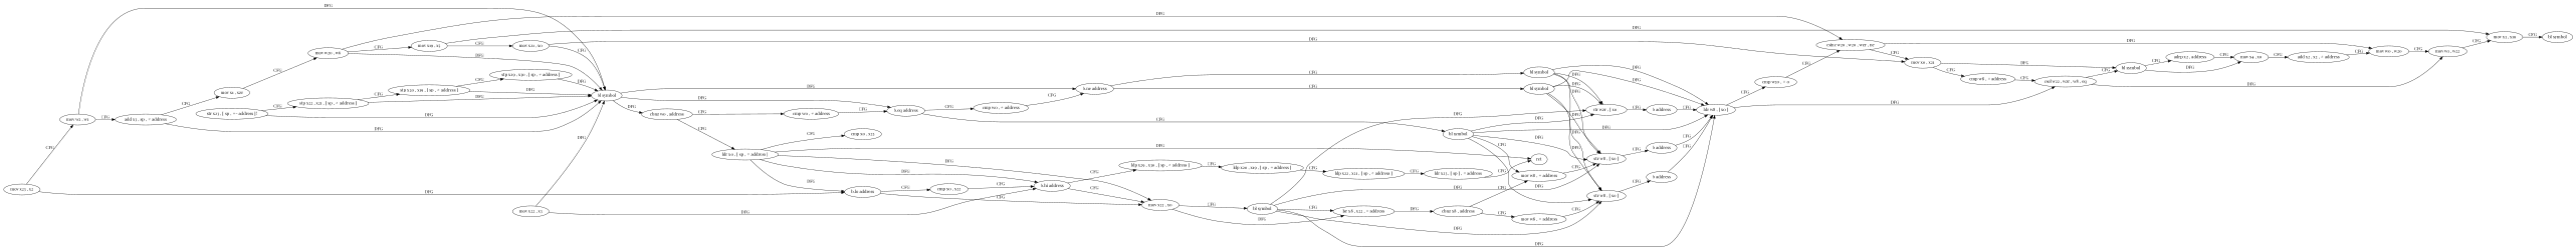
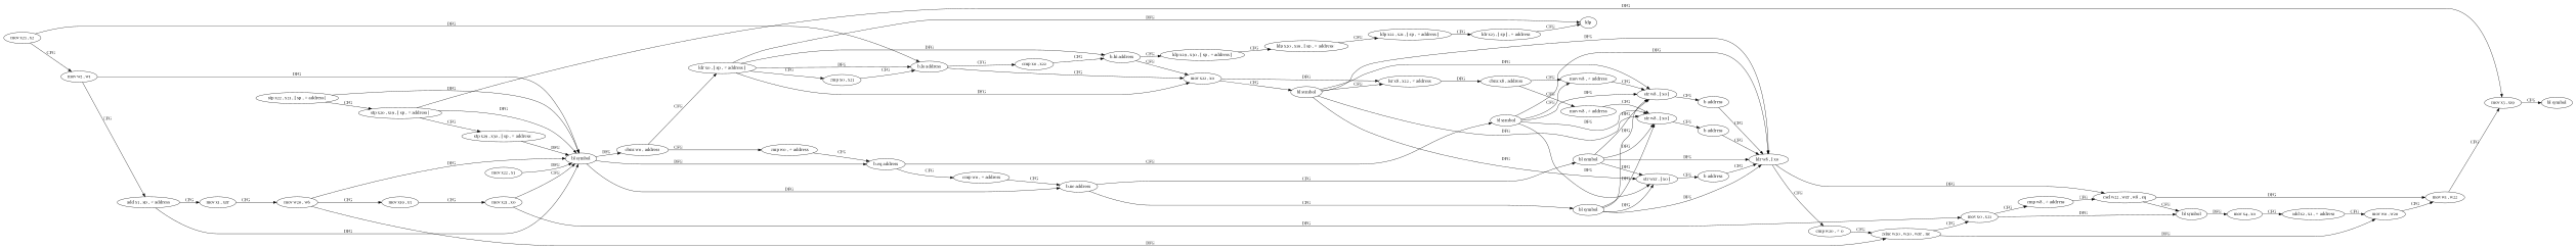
  digraph {
    fontname="Playfair Display"
    rankdir=LR
    node [fontname="Playfair Display"]
    edge [fontname="Playfair Display"]
-   n1 [label="str x23 , [ sp , #- address ]!"]
    n2 [label="stp x22 , x21 , [ sp , # address ]"]
    n3 [label="bl symbol"]
    n4 [label="stp x20 , x19 , [ sp , # address ]"]
    n5 [label="cbnz w0 , address"]
    n6 [label="b.eq address"]
    n7 [label="b.ne address"]
    n8 [label="stp x29 , x30 , [ sp , # address ]"]
    n9 [label="mov x22 , x3"]
    n10 [label="b.hi address"]
    n11 [label="mov x23 , x2"]
    n12 [label="mov w2 , w1"]
    n13 [label="b.lo address"]
    n14 [label="mov x22 , x0"]
    n15 [label="ldp x29 , x30 , [ sp , # address ]"]
    n16 [label="add x3 , sp , # address"]
    n17 [label="cmp x0 , x22"]
    n18 [label="mov x1 , xzr"]
    n19 [label="mov w20 , w6"]
    n20 [label="mov x19 , x5"]
    n21 [label="csinc w20 , w20 , wzr , ne"]
    n22 [label="mov x21 , x0"]
    n23 [label="mov x3 , x19"]
    n24 [label="mov x0 , x21"]
    n25 [label="mov w0 , w20"]
    n26 [label="bl symbol"]
    n27 [label="cmp w8 , # address"]
    n28 [label="bl symbol"]
    n29 [label="cmp w0 , # address"]
    n30 [label="ldr x0 , [ sp , # address ]"]
    n31 [label="bl symbol"]
    n32 [label="cmp w0 , # address"]
    n33 [label="bl symbol"]
    n34 [label="bl symbol"]
    n35 [label="cmp x0 , x23"]
-   n36 [label=ret]
+   n36 [label=ldp]
    n37 [label="bl symbol"]
    n38 [label="lsr x8 , x22 , # address"]
    n39 [label="mov w8 , # address"]
    n40 [label="ldr w8 , [ x0 ]"]
    n41 [label="str wzr , [ x0 ]"]
    n42 [label="str w8 , [ x0 ]"]
    n43 [label="str w8 , [ x0 ]"]
    n44 [label="cmp w20 , # 0"]
    n45 [label="csel w22 , wzr , w8 , eq"]
    n46 [label="b address"]
    n47 [label="b address"]
    n48 [label="b address"]
    n49 [label="cbnz x8 , address"]
    n50 [label="mov w8 , # address"]
    n51 [label="ldp x20 , x19 , [ sp , # address ]"]
    n52 [label="ldp x22 , x21 , [ sp , # address ]"]
    n53 [label="mov w1 , w22"]
-   n54 [label="adrp x2 , address"]
    n55 [label="mov x4 , x0"]
    n56 [label="add x2 , x2 , # address"]
    n57 [label="ldr x23 , [ sp ] , # address"]
-   n1 -> n2 [label=CFG]
-   n1 -> n3 [label=DFG]
    n2 -> n3 [label=DFG]
    n2 -> n4 [label=CFG]
    n3 -> n5 [label=DFG]
    n3 -> n6 [label=DFG]
    n3 -> n7 [label=DFG]
    n4 -> n3 [label=DFG]
    n4 -> n8 [label=CFG]
    n5 -> n29 [label=CFG]
    n5 -> n30 [label=CFG]
    n6 -> n31 [label=CFG]
    n6 -> n32 [label=CFG]
    n7 -> n33 [label=CFG]
    n7 -> n34 [label=CFG]
    n8 -> n3 [label=DFG]
    n9 -> n3 [label=DFG]
-   n9 -> n10 [label=DFG]
    n10 -> n14 [label=CFG]
    n10 -> n15 [label=CFG]
    n11 -> n12 [label=CFG]
    n11 -> n13 [label=DFG]
    n12 -> n3 [label=DFG]
    n12 -> n16 [label=CFG]
    n13 -> n14 [label=CFG]
    n13 -> n17 [label=CFG]
    n14 -> n37 [label=CFG]
    n14 -> n38 [label=DFG]
    n15 -> n51 [label=CFG]
    n16 -> n3 [label=DFG]
    n16 -> n18 [label=CFG]
    n17 -> n10 [label=CFG]
    n18 -> n19 [label=CFG]
    n19 -> n3 [label=DFG]
    n19 -> n20 [label=CFG]
    n19 -> n21 [label=DFG]
    n20 -> n22 [label=CFG]
-   n20 -> n23 [label=DFG]
+   n4 -> n23 [label=DFG]
    n21 -> n24 [label=CFG]
    n21 -> n25 [label=DFG]
    n22 -> n3 [label=CFG]
    n22 -> n24 [label=DFG]
    n23 -> n26 [label=CFG]
    n24 -> n27 [label=CFG]
    n24 -> n28 [label=DFG]
    n25 -> n53 [label=CFG]
    n27 -> n45 [label=CFG]
-   n28 -> n54 [label=CFG]
    n28 -> n55 [label=DFG]
    n29 -> n6 [label=CFG]
    n30 -> n10 [label=DFG]
    n30 -> n13 [label=DFG]
    n30 -> n14 [label=DFG]
    n30 -> n35 [label=CFG]
    n30 -> n36 [label=DFG]
    n31 -> n39 [label=CFG]
    n31 -> n40 [label=DFG]
    n31 -> n41 [label=DFG]
    n31 -> n42 [label=DFG]
    n31 -> n43 [label=DFG]
    n32 -> n7 [label=CFG]
    n33 -> n40 [label=DFG]
    n33 -> n41 [label=DFG]
    n33 -> n42 [label=DFG]
    n33 -> n43 [label=DFG]
    n34 -> n40 [label=DFG]
    n34 -> n41 [label=DFG]
    n34 -> n42 [label=DFG]
    n34 -> n43 [label=DFG]
+   n35 -> n13 [label=CFG]
    n37 -> n38 [label=CFG]
    n37 -> n40 [label=DFG]
    n37 -> n41 [label=DFG]
    n37 -> n42 [label=DFG]
    n37 -> n43 [label=DFG]
    n38 -> n49 [label=DFG]
    n39 -> n42 [label=CFG]
    n40 -> n44 [label=CFG]
    n40 -> n45 [label=DFG]
    n41 -> n46 [label=CFG]
    n42 -> n47 [label=CFG]
    n43 -> n48 [label=CFG]
    n44 -> n21 [label=CFG]
    n45 -> n28 [label=CFG]
    n45 -> n53 [label=DFG]
    n46 -> n40 [label=CFG]
    n47 -> n40 [label=CFG]
    n48 -> n40 [label=CFG]
    n49 -> n39 [label=CFG]
    n49 -> n50 [label=CFG]
    n50 -> n43 [label=CFG]
    n51 -> n52 [label=CFG]
    n52 -> n57 [label=CFG]
    n53 -> n23 [label=CFG]
-   n54 -> n55 [label=CFG]
    n55 -> n56 [label=CFG]
    n56 -> n25 [label=CFG]
    n57 -> n36 [label=CFG]
  }
